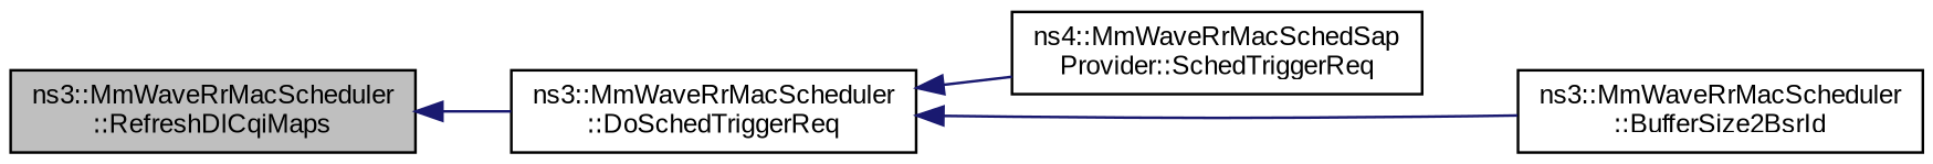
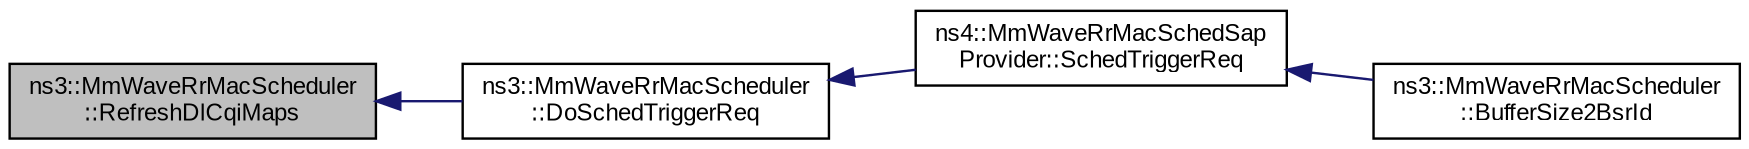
  digraph {
    fontname="Liberation Sans"
    rankdir=LR
    node [color=black fillcolor=white fontname="Liberation Sans" fontsize=10 shape=record style=filled]
    edge [color=midnightblue dir=back fontname="Liberation Sans" fontsize=10 labelfontname=Helvetica labelfontsize=10 style=solid]
    n1 [fillcolor=grey75 fontcolor=black height=0.2 label="ns3::MmWaveRrMacScheduler\l::RefreshDlCqiMaps" width=0.4]
    n2 [height=0.2 label="ns3::MmWaveRrMacScheduler\l::DoSchedTriggerReq" width=0.4]
    n3 [height=0.2 label="ns4::MmWaveRrMacSchedSap\lProvider::SchedTriggerReq" width=0.4]
    n4 [height=0.2 label="ns3::MmWaveRrMacScheduler\l::BufferSize2BsrId" width=0.4]
    n1 -> n2
    n2 -> n3
-   n2 -> n4
+   n3 -> n4
  }
